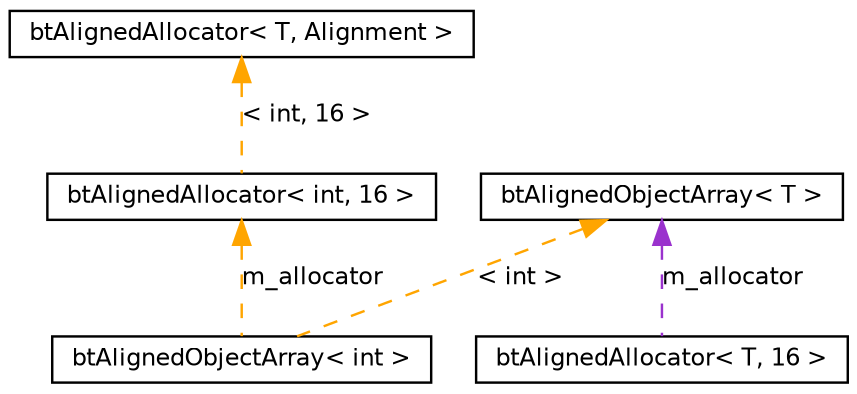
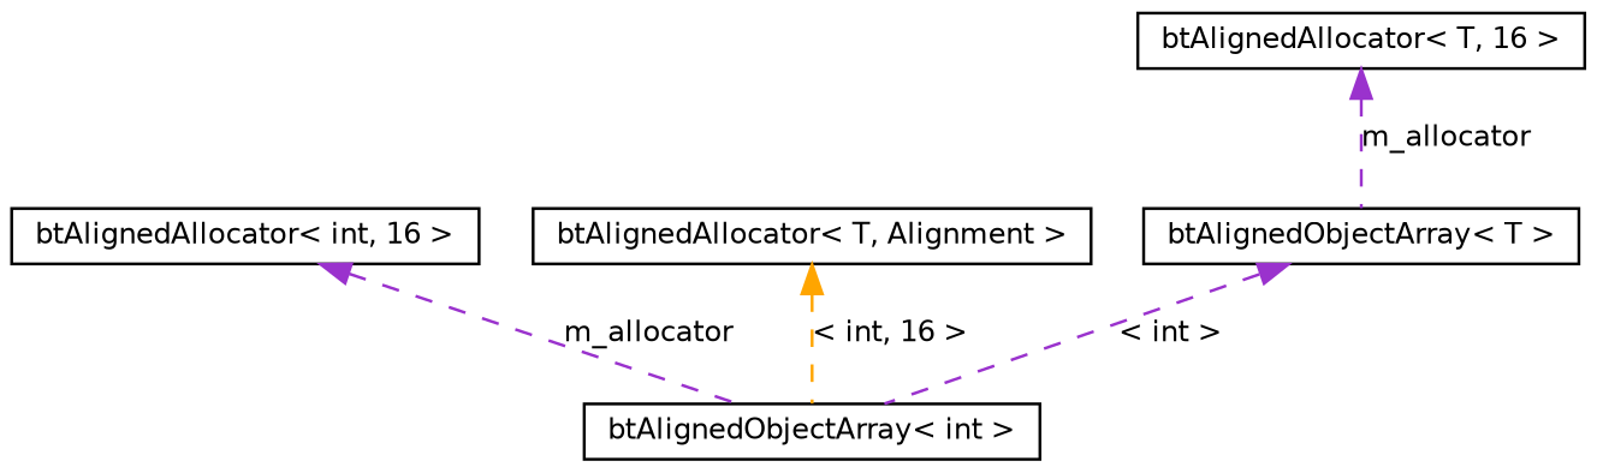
  digraph {
    fontname="DejaVu Sans"
    node [color=black fontname="DejaVu Sans" fontsize=10 shape=record]
    edge [color=darkorchid3 dir=back fontname="DejaVu Sans" fontsize=10 labelfontname=FreeSans labelfontsize=10 style=dashed]
    n1 [height=0.2 label="btAlignedObjectArray\< int \>" width=0.4]
    n2 [height=0.2 label="btAlignedAllocator\< int, 16 \>" width=0.4]
    n3 [height=0.2 label="btAlignedAllocator\< T, Alignment \>" width=0.4]
    n4 [height=0.2 label="btAlignedAllocator\< T, 16 \>" width=0.4]
    n5 [height=0.2 label="btAlignedObjectArray\< T \>" width=0.4]
-   n2 -> n1 [color=orange label=m_allocator]
-   n3 -> n2 [color=orange label="\< int, 16 \>"]
-   n5 -> n4 [label=m_allocator]
-   n5 -> n1 [color=orange label="\< int \>"]
+   n2 -> n1 [label=m_allocator]
+   n3 -> n1 [color=orange label="\< int, 16 \>"]
+   n4 -> n5 [label=m_allocator]
+   n5 -> n1 [label="\< int \>"]
  }
